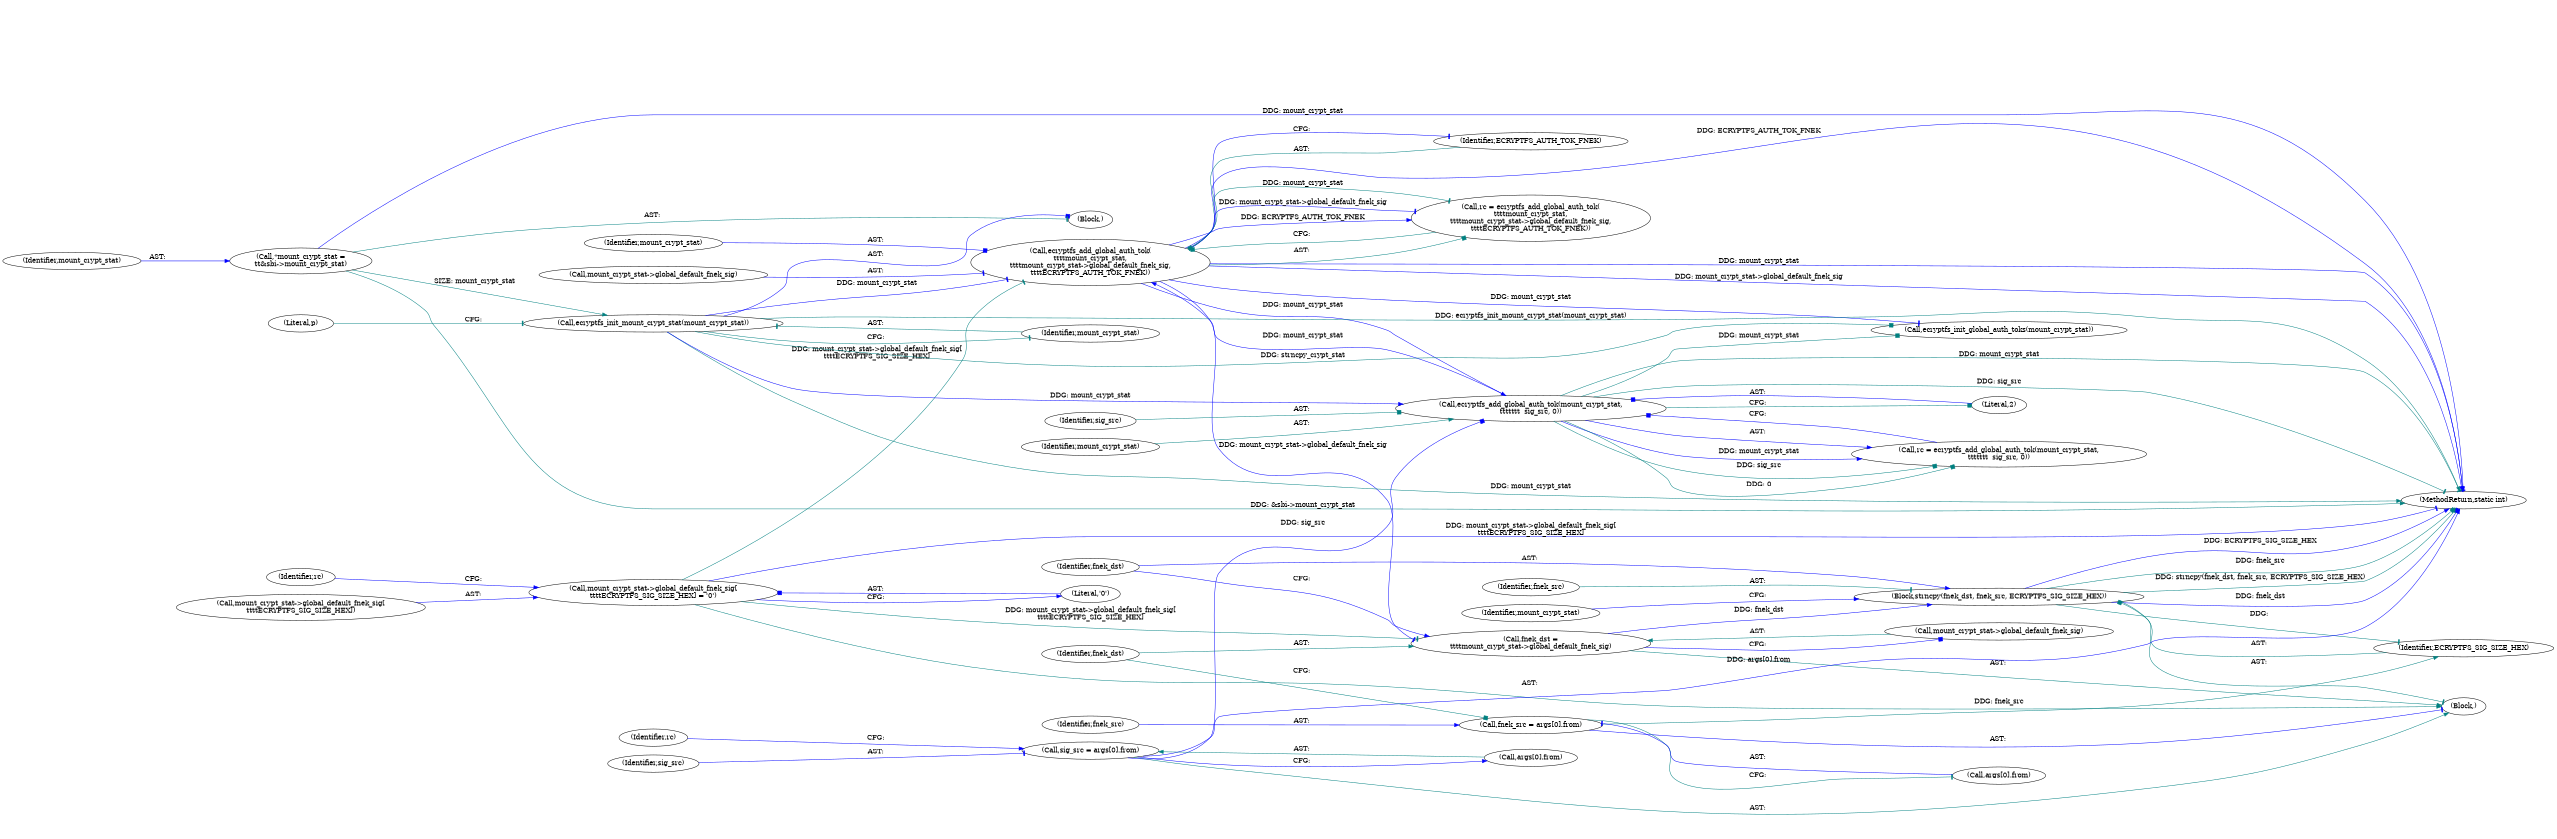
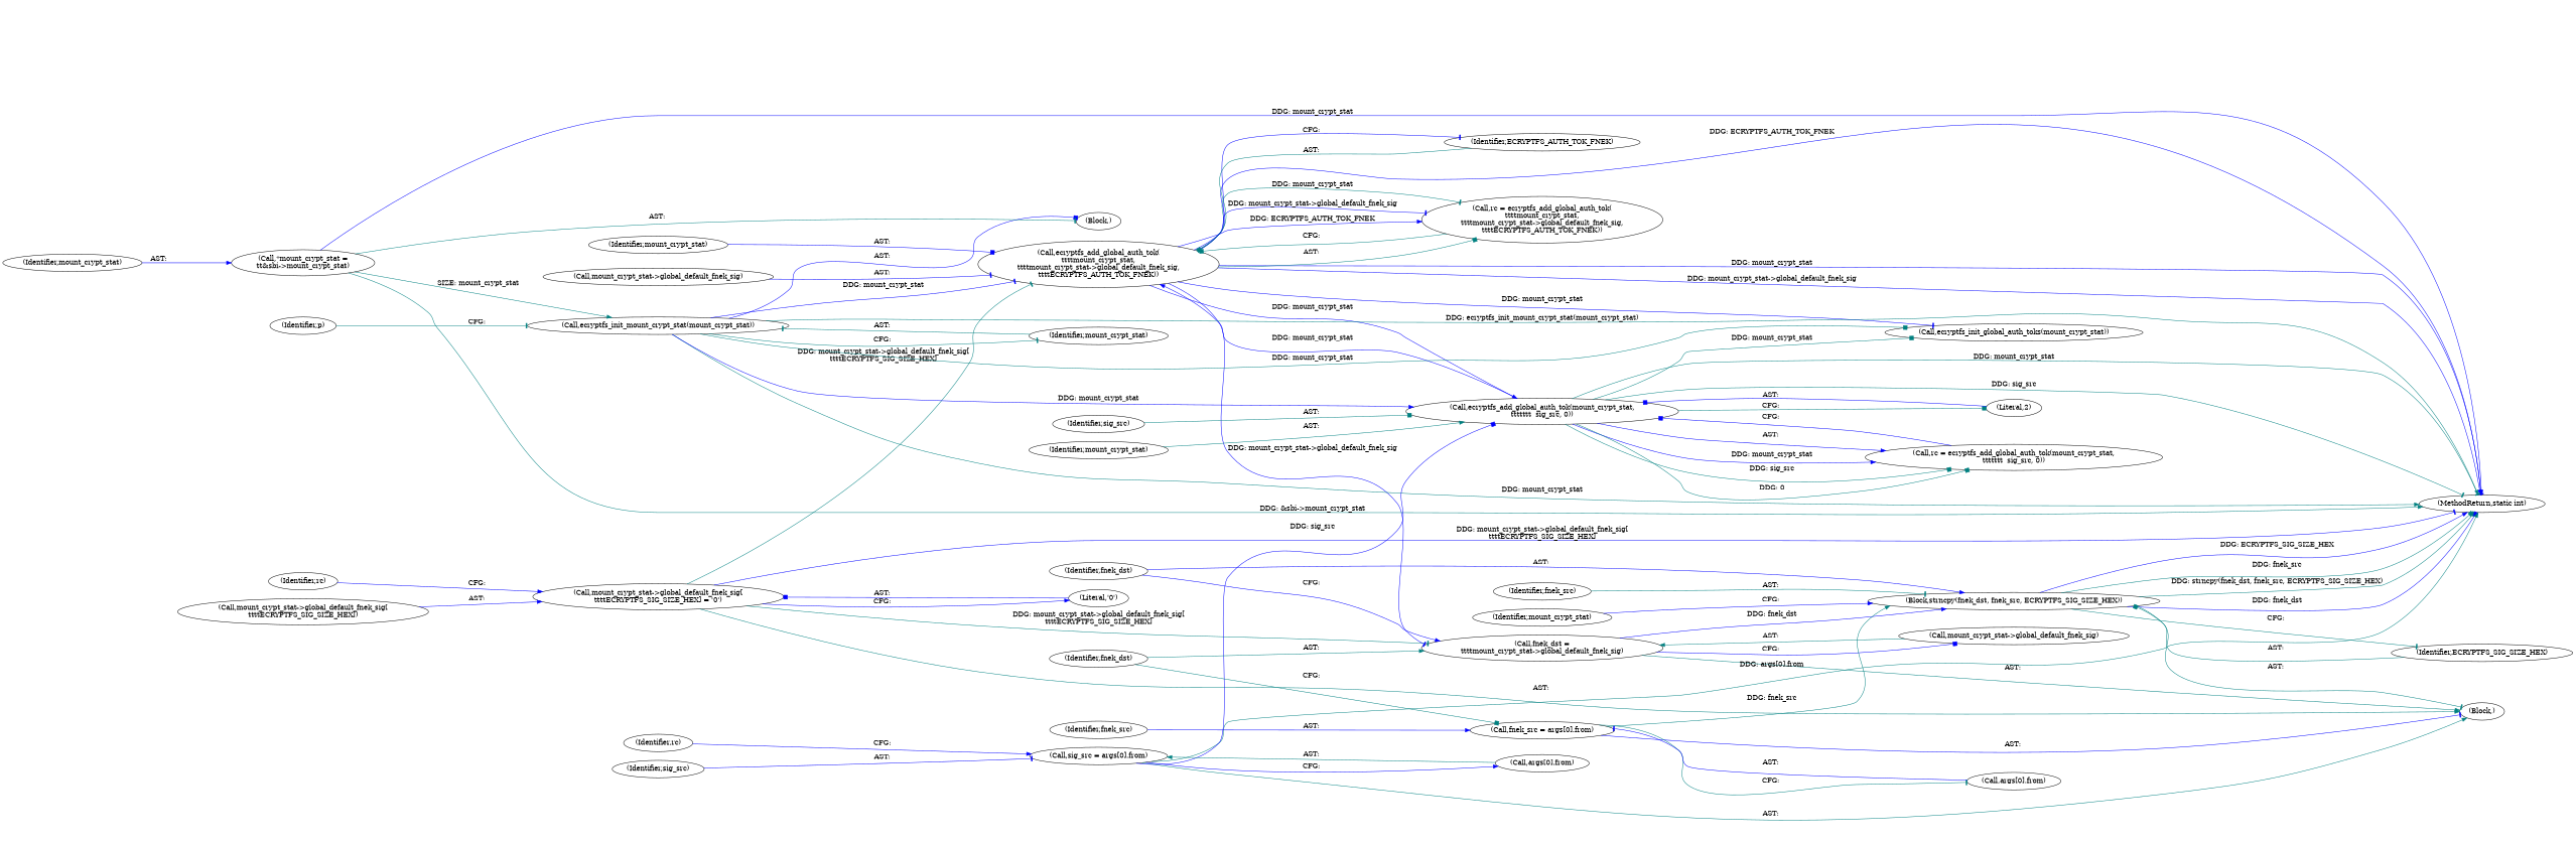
  digraph {
    rankdir=LR
    edge [arrowhead=normal color=blue]
    n1 [label="(Block,strncpy(fnek_dst, fnek_src, ECRYPTFS_SIG_SIZE_HEX))"]
    n2 [label="(Identifier,ECRYPTFS_SIG_SIZE_HEX)"]
    n3 [label="(MethodReturn,static int)"]
    n4 [label="(Block,)"]
    n5 [label="(Call,fnek_dst =\n\t\t\t\tmount_crypt_stat->global_default_fnek_sig)"]
    n6 [label="(Call,mount_crypt_stat->global_default_fnek_sig)"]
    n7 [label="(Call,mount_crypt_stat->global_default_fnek_sig[\n\t\t\t\tECRYPTFS_SIG_SIZE_HEX] = '\0')"]
    n8 [label="(Call,ecryptfs_add_global_auth_tok(\n\t\t\t\tmount_crypt_stat,\n\t\t\t\tmount_crypt_stat->global_default_fnek_sig,\n\t\t\t\tECRYPTFS_AUTH_TOK_FNEK))"]
    n9 [label="(Literal,'\0')"]
    n10 [label="(Call,ecryptfs_add_global_auth_tok(mount_crypt_stat,\n\t\t\t\t\t\t\t  sig_src, 0))"]
    n11 [label="(Call,ecryptfs_init_global_auth_toks(mount_crypt_stat))"]
    n12 [label="(Call,rc = ecryptfs_add_global_auth_tok(\n\t\t\t\tmount_crypt_stat,\n\t\t\t\tmount_crypt_stat->global_default_fnek_sig,\n\t\t\t\tECRYPTFS_AUTH_TOK_FNEK))"]
    n13 [label="(Identifier,ECRYPTFS_AUTH_TOK_FNEK)"]
    n14 [label="(Literal,2)"]
    n15 [label="(Call,rc = ecryptfs_add_global_auth_tok(mount_crypt_stat,\n\t\t\t\t\t\t\t  sig_src, 0))"]
    n16 [label="(Call,ecryptfs_init_mount_crypt_stat(mount_crypt_stat))"]
    n17 [label="(Block,)"]
    n18 [label="(Identifier,mount_crypt_stat)"]
    n19 [label="(Call,*mount_crypt_stat =\n\t\t&sbi->mount_crypt_stat)"]
    n20 [label="(Call,sig_src = args[0].from)"]
    n21 [label="(Call,args[0].from)"]
    n22 [label="(Call,fnek_src = args[0].from)"]
    n23 [label="(Call,args[0].from)"]
-   n24 [label="(Literal,p)"]
+   n24 [label="(Identifier,p)"]
    n25 [label="(Identifier,mount_crypt_stat)"]
    n26 [label="(Identifier,fnek_src)"]
    n27 [label="(Identifier,rc)"]
    n28 [label="(Call,mount_crypt_stat->global_default_fnek_sig[\n\t\t\t\tECRYPTFS_SIG_SIZE_HEX])"]
    n29 [label="(Identifier,mount_crypt_stat)"]
    n30 [label="(Identifier,fnek_src)"]
    n31 [label="(Identifier,mount_crypt_stat)"]
    n32 [label="(Identifier,sig_src)"]
    n33 [label="(Identifier,sig_src)"]
    n34 [label="(Identifier,fnek_dst)"]
    n35 [label="(Identifier,rc)"]
    n36 [label="(Call,mount_crypt_stat->global_default_fnek_sig)"]
    n37 [label="(Identifier,mount_crypt_stat)"]
    n38 [label="(Identifier,fnek_dst)"]
-   n1 -> n2 [arrowhead=tee color=teal label="DDG: "]
+   n1 -> n2 [arrowhead=tee color=teal label="CFG: "]
    n1 -> n3 [arrowhead=box color=teal label="DDG: strncpy(fnek_dst, fnek_src, ECRYPTFS_SIG_SIZE_HEX)"]
    n1 -> n3 [arrowhead=box label="DDG: fnek_dst"]
    n1 -> n3 [label="DDG: ECRYPTFS_SIG_SIZE_HEX"]
    n1 -> n3 [arrowhead=box color=teal label="DDG: fnek_src"]
    n1 -> n4 [arrowhead=tee color=teal label="AST: "]
    n2 -> n1 [arrowhead=box color=teal label="AST: "]
    n5 -> n1 [label="DDG: fnek_dst"]
    n5 -> n4 [color=teal label="AST: "]
    n5 -> n6 [arrowhead=box label="CFG: "]
    n6 -> n5 [color=teal label="AST: "]
    n7 -> n3 [arrowhead=tee label="DDG: mount_crypt_stat->global_default_fnek_sig[\n\t\t\t\tECRYPTFS_SIG_SIZE_HEX]"]
    n7 -> n4 [color=teal label="AST: "]
    n7 -> n5 [arrowhead=tee color=teal label="DDG: mount_crypt_stat->global_default_fnek_sig[\n\t\t\t\tECRYPTFS_SIG_SIZE_HEX]"]
    n7 -> n8 [arrowhead=tee color=teal label="DDG: mount_crypt_stat->global_default_fnek_sig[\n\t\t\t\tECRYPTFS_SIG_SIZE_HEX]"]
    n7 -> n9 [label="CFG: "]
    n8 -> n3 [arrowhead=tee label="DDG: mount_crypt_stat"]
    n8 -> n3 [label="DDG: mount_crypt_stat->global_default_fnek_sig"]
    n8 -> n3 [label="DDG: ECRYPTFS_AUTH_TOK_FNEK"]
    n8 -> n5 [arrowhead=tee label="DDG: mount_crypt_stat->global_default_fnek_sig"]
    n8 -> n10 [label="DDG: mount_crypt_stat"]
    n8 -> n11 [arrowhead=tee label="DDG: mount_crypt_stat"]
    n8 -> n12 [arrowhead=box color=teal label="AST: "]
    n8 -> n12 [arrowhead=tee color=teal label="DDG: mount_crypt_stat"]
    n8 -> n12 [arrowhead=tee label="DDG: mount_crypt_stat->global_default_fnek_sig"]
    n8 -> n12 [label="DDG: ECRYPTFS_AUTH_TOK_FNEK"]
    n8 -> n13 [arrowhead=tee label="CFG: "]
    n9 -> n7 [arrowhead=box label="AST: "]
    n10 -> n3 [arrowhead=tee color=teal label="DDG: mount_crypt_stat"]
    n10 -> n3 [arrowhead=tee color=teal label="DDG: sig_src"]
    n10 -> n8 [label="DDG: mount_crypt_stat"]
    n10 -> n11 [arrowhead=box color=teal label="DDG: mount_crypt_stat"]
    n10 -> n14 [arrowhead=box color=teal label="CFG: "]
    n10 -> n15 [label="AST: "]
    n10 -> n15 [label="DDG: mount_crypt_stat"]
    n10 -> n15 [arrowhead=box color=teal label="DDG: sig_src"]
    n10 -> n15 [arrowhead=box color=teal label="DDG: 0"]
    n12 -> n8 [arrowhead=box color=teal label="CFG: "]
    n13 -> n8 [arrowhead=box color=teal label="AST: "]
    n14 -> n10 [arrowhead=box label="AST: "]
    n15 -> n10 [arrowhead=box label="CFG: "]
    n16 -> n3 [color=teal label="DDG: mount_crypt_stat"]
    n16 -> n3 [color=teal label="DDG: ecryptfs_init_mount_crypt_stat(mount_crypt_stat)"]
    n16 -> n8 [arrowhead=tee label="DDG: mount_crypt_stat"]
    n16 -> n10 [label="DDG: mount_crypt_stat"]
-   n16 -> n11 [arrowhead=box color=teal label="DDG: strncpy_crypt_stat"]
+   n16 -> n11 [arrowhead=box color=teal label="DDG: mount_crypt_stat"]
    n16 -> n17 [arrowhead=box label="AST: "]
    n16 -> n18 [arrowhead=tee color=teal label="CFG: "]
    n18 -> n16 [arrowhead=tee color=teal label="AST: "]
    n19 -> n3 [label="DDG: mount_crypt_stat"]
    n19 -> n3 [color=teal label="DDG: &sbi->mount_crypt_stat"]
    n19 -> n16 [color=teal label="SIZE: mount_crypt_stat"]
    n19 -> n17 [arrowhead=tee color=teal label="AST: "]
-   n20 -> n3 [label="DDG: args[0].from"]
+   n20 -> n3 [color=teal label="DDG: args[0].from"]
    n20 -> n4 [color=teal label="AST: "]
    n20 -> n10 [arrowhead=box label="DDG: sig_src"]
    n20 -> n21 [label="CFG: "]
    n21 -> n20 [color=teal label="AST: "]
-   n22 -> n2 [color=teal label="DDG: fnek_src"]
+   n22 -> n1 [color=teal label="DDG: fnek_src"]
    n22 -> n4 [arrowhead=tee label="AST: "]
    n22 -> n23 [arrowhead=tee color=teal label="CFG: "]
    n23 -> n22 [arrowhead=tee label="AST: "]
    n24 -> n16 [arrowhead=tee color=teal label="CFG: "]
    n25 -> n10 [color=teal label="AST: "]
    n26 -> n1 [arrowhead=tee color=teal label="AST: "]
    n27 -> n7 [label="CFG: "]
    n28 -> n7 [label="AST: "]
    n29 -> n8 [arrowhead=box label="AST: "]
    n30 -> n22 [label="AST: "]
    n31 -> n1 [label="CFG: "]
    n32 -> n20 [arrowhead=tee label="AST: "]
    n33 -> n10 [arrowhead=box color=teal label="AST: "]
    n34 -> n1 [label="AST: "]
    n34 -> n5 [label="CFG: "]
    n35 -> n20 [label="CFG: "]
    n36 -> n8 [arrowhead=tee label="AST: "]
    n37 -> n19 [label="AST: "]
    n38 -> n5 [color=teal label="AST: "]
    n38 -> n22 [arrowhead=box color=teal label="CFG: "]
  }
